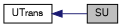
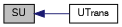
  digraph {
    rankdir=LR
    node [color=black fontname=FreeSans fontsize=10 shape=record]
    n1 [fillcolor=grey75 fontcolor=black height=0.2 label=SU style=filled width=0.4]
    n2 [height=0.2 label=UTrans width=0.4]
-   n2 -> n1 [color=midnightblue dir=back fontname=FreeSans fontsize=10 labelfontname=FreeSans labelfontsize=10 style=solid]
+   n1 -> n2 [color=midnightblue dir=back fontname=FreeSans fontsize=10 labelfontname=FreeSans labelfontsize=10 style=solid]
  }
